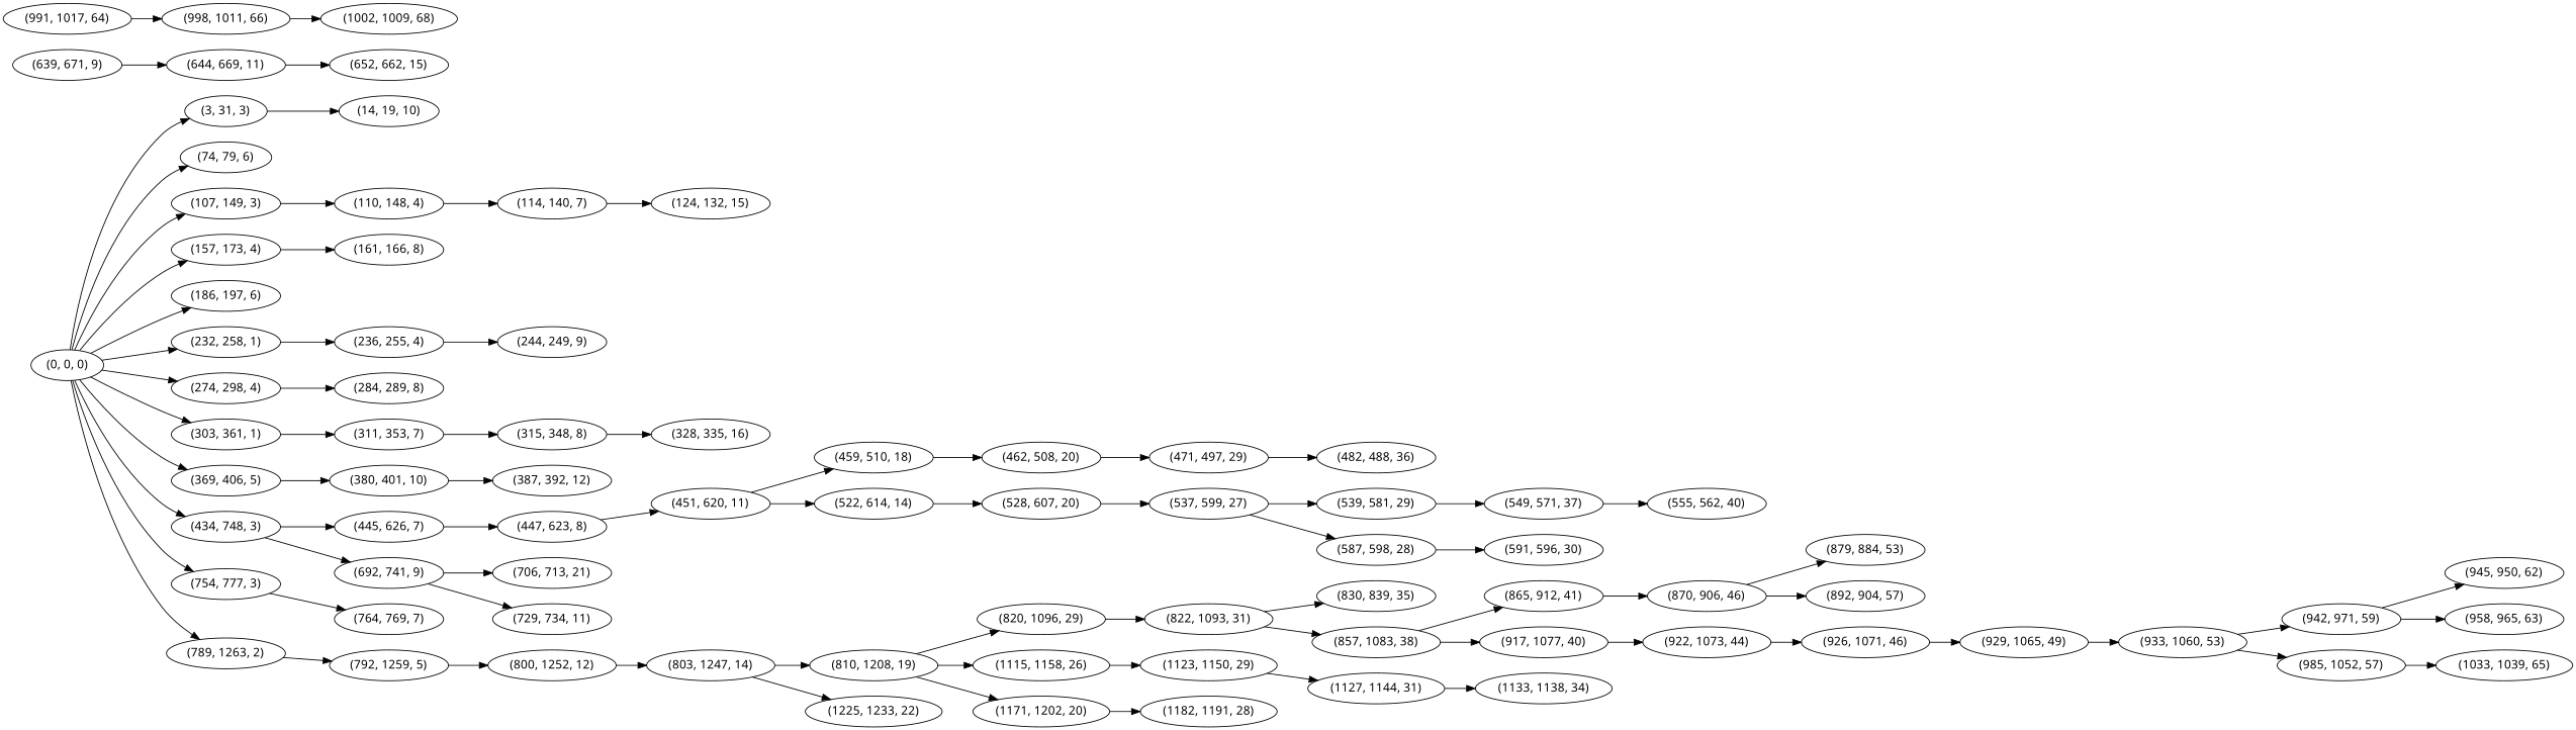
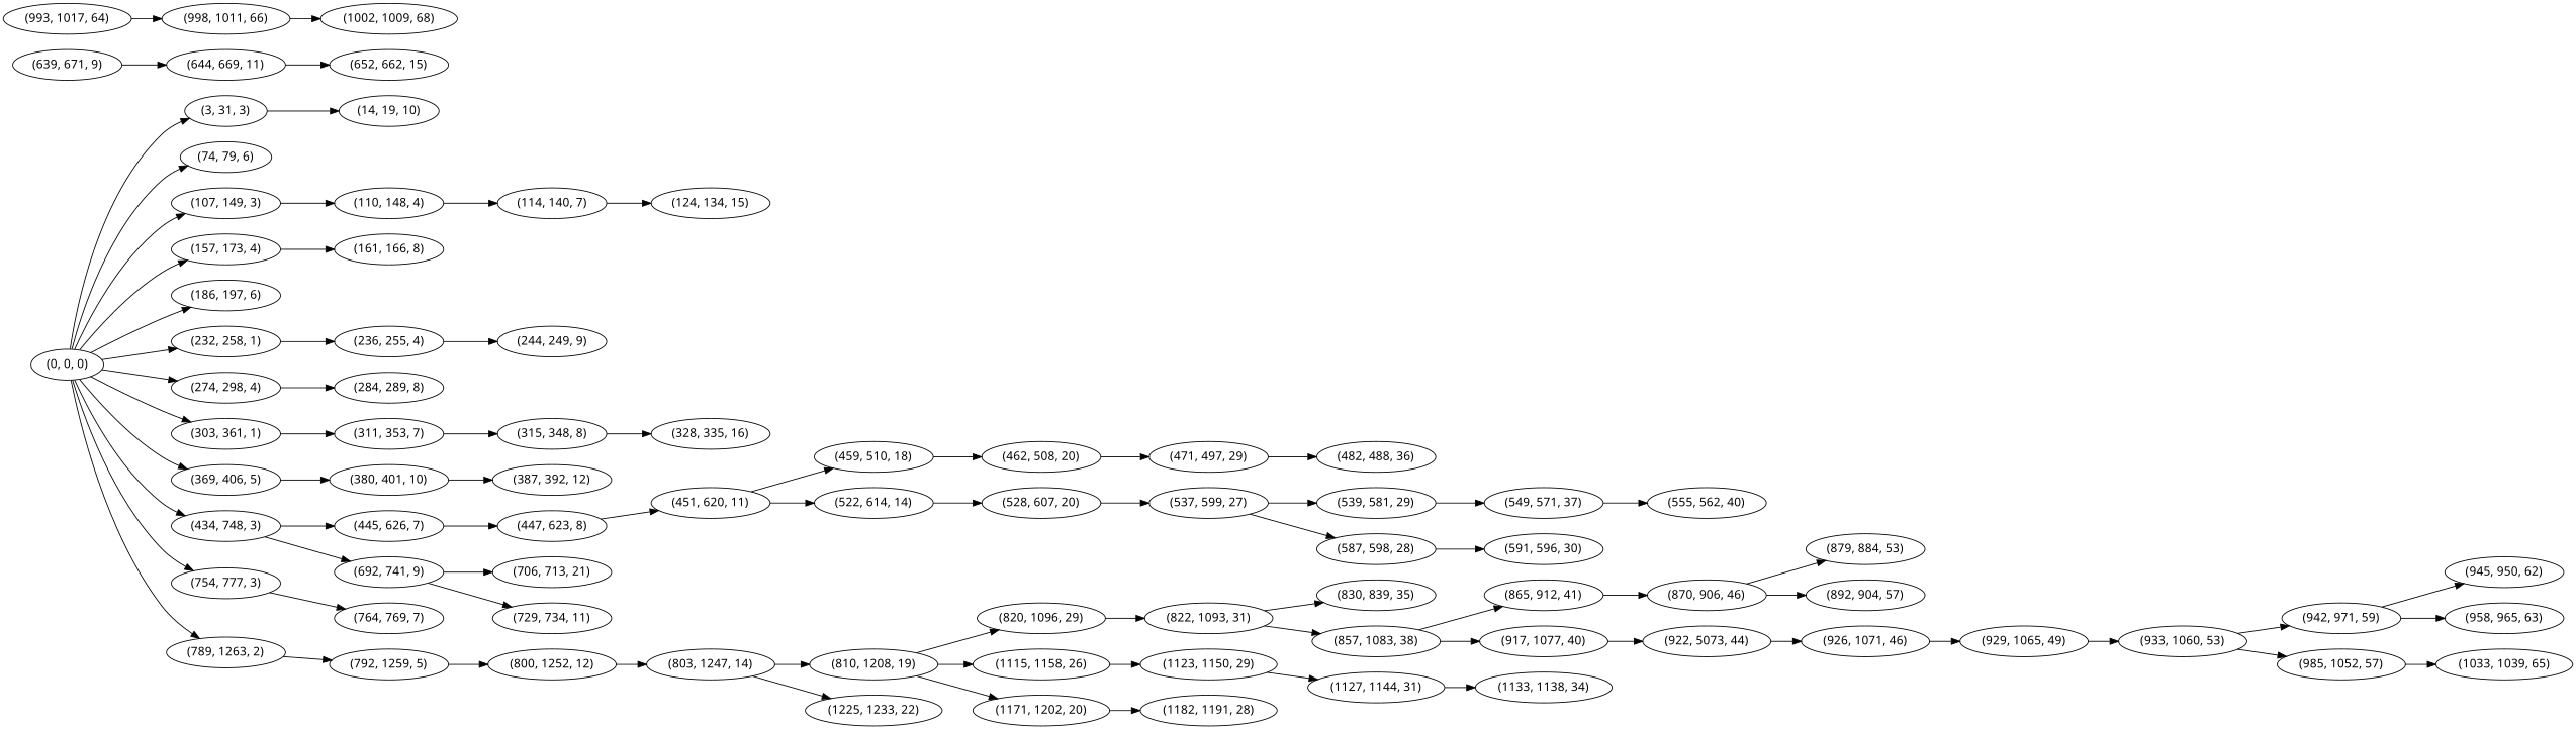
  digraph {
    fontname="Noto Sans"
    rankdir=LR
    node [fontname="Noto Sans"]
    edge [fontname="Noto Sans"]
    "(0, 0, 0)"
    "(3, 31, 3)"
    "(74, 79, 6)"
    "(107, 149, 3)"
    "(157, 173, 4)"
    "(186, 197, 6)"
    "(232, 258, 1)"
    "(274, 298, 4)"
    "(303, 361, 1)"
    "(369, 406, 5)"
    "(434, 748, 3)"
    "(754, 777, 3)"
    "(789, 1263, 2)"
    "(14, 19, 10)"
    "(110, 148, 4)"
    "(161, 166, 8)"
    "(236, 255, 4)"
    "(284, 289, 8)"
    "(311, 353, 7)"
    "(380, 401, 10)"
    "(445, 626, 7)"
    "(692, 741, 9)"
    "(764, 769, 7)"
    "(792, 1259, 5)"
    "(114, 140, 7)"
-   "(124, 132, 15)"
+   "(124, 132, 15)" [label="(124, 134, 15)"]
    "(244, 249, 9)"
    "(315, 348, 8)"
    "(328, 335, 16)"
    "(387, 392, 12)"
    "(447, 623, 8)"
    "(639, 671, 9)"
    "(644, 669, 11)"
    "(706, 713, 21)"
    "(729, 734, 11)"
    "(451, 620, 11)"
    "(459, 510, 18)"
    "(522, 614, 14)"
    "(462, 508, 20)"
    "(528, 607, 20)"
    "(471, 497, 29)"
    "(482, 488, 36)"
    "(537, 599, 27)"
    "(539, 581, 29)"
    "(587, 598, 28)"
    "(549, 571, 37)"
    "(591, 596, 30)"
    "(555, 562, 40)"
    "(652, 662, 15)"
    "(800, 1252, 12)"
    "(803, 1247, 14)"
    "(810, 1208, 19)"
    "(1225, 1233, 22)"
    "(820, 1096, 29)"
    "(1115, 1158, 26)"
    "(1171, 1202, 20)"
    "(822, 1093, 31)"
    "(1123, 1150, 29)"
    "(1182, 1191, 28)"
    "(830, 839, 35)"
    "(857, 1083, 38)"
    "(865, 912, 41)"
    "(917, 1077, 40)"
    "(870, 906, 46)"
-   "(922, 1073, 44)"
+   "(922, 1073, 44)" [label="(922, 5073, 44)"]
    "(879, 884, 53)"
    n67 [label="(892, 904, 57)"]
    "(926, 1071, 46)"
    "(929, 1065, 49)"
    "(933, 1060, 53)"
    "(942, 971, 59)"
    "(985, 1052, 57)"
    "(945, 950, 62)"
    "(958, 965, 63)"
    "(1033, 1039, 65)"
-   "(993, 1017, 64)" [label="(991, 1017, 64)"]
+   "(993, 1017, 64)"
    "(998, 1011, 66)"
    "(1002, 1009, 68)"
    "(1127, 1144, 31)"
    "(1133, 1138, 34)"
    "(0, 0, 0)" -> "(3, 31, 3)"
    "(0, 0, 0)" -> "(74, 79, 6)"
    "(0, 0, 0)" -> "(107, 149, 3)"
    "(0, 0, 0)" -> "(157, 173, 4)"
    "(0, 0, 0)" -> "(186, 197, 6)"
    "(0, 0, 0)" -> "(232, 258, 1)"
    "(0, 0, 0)" -> "(274, 298, 4)"
    "(0, 0, 0)" -> "(303, 361, 1)"
    "(0, 0, 0)" -> "(369, 406, 5)"
    "(0, 0, 0)" -> "(434, 748, 3)"
    "(0, 0, 0)" -> "(754, 777, 3)"
    "(0, 0, 0)" -> "(789, 1263, 2)"
    "(3, 31, 3)" -> "(14, 19, 10)"
    "(107, 149, 3)" -> "(110, 148, 4)"
    "(157, 173, 4)" -> "(161, 166, 8)"
    "(232, 258, 1)" -> "(236, 255, 4)"
    "(274, 298, 4)" -> "(284, 289, 8)"
    "(303, 361, 1)" -> "(311, 353, 7)"
    "(369, 406, 5)" -> "(380, 401, 10)"
    "(434, 748, 3)" -> "(445, 626, 7)"
    "(434, 748, 3)" -> "(692, 741, 9)"
    "(754, 777, 3)" -> "(764, 769, 7)"
    "(789, 1263, 2)" -> "(792, 1259, 5)"
    "(110, 148, 4)" -> "(114, 140, 7)"
    "(236, 255, 4)" -> "(244, 249, 9)"
    "(311, 353, 7)" -> "(315, 348, 8)"
    "(380, 401, 10)" -> "(387, 392, 12)"
    "(445, 626, 7)" -> "(447, 623, 8)"
    "(692, 741, 9)" -> "(706, 713, 21)"
    "(692, 741, 9)" -> "(729, 734, 11)"
    "(792, 1259, 5)" -> "(800, 1252, 12)"
    "(114, 140, 7)" -> "(124, 132, 15)"
    "(315, 348, 8)" -> "(328, 335, 16)"
    "(447, 623, 8)" -> "(451, 620, 11)"
    "(639, 671, 9)" -> "(644, 669, 11)"
    "(644, 669, 11)" -> "(652, 662, 15)"
    "(451, 620, 11)" -> "(459, 510, 18)"
    "(451, 620, 11)" -> "(522, 614, 14)"
    "(459, 510, 18)" -> "(462, 508, 20)"
    "(522, 614, 14)" -> "(528, 607, 20)"
    "(462, 508, 20)" -> "(471, 497, 29)"
    "(528, 607, 20)" -> "(537, 599, 27)"
    "(471, 497, 29)" -> "(482, 488, 36)"
    "(537, 599, 27)" -> "(539, 581, 29)"
    "(537, 599, 27)" -> "(587, 598, 28)"
    "(539, 581, 29)" -> "(549, 571, 37)"
    "(587, 598, 28)" -> "(591, 596, 30)"
    "(549, 571, 37)" -> "(555, 562, 40)"
    "(800, 1252, 12)" -> "(803, 1247, 14)"
    "(803, 1247, 14)" -> "(810, 1208, 19)"
    "(803, 1247, 14)" -> "(1225, 1233, 22)"
    "(810, 1208, 19)" -> "(820, 1096, 29)"
    "(810, 1208, 19)" -> "(1115, 1158, 26)"
    "(810, 1208, 19)" -> "(1171, 1202, 20)"
    "(820, 1096, 29)" -> "(822, 1093, 31)"
    "(1115, 1158, 26)" -> "(1123, 1150, 29)"
    "(1171, 1202, 20)" -> "(1182, 1191, 28)"
    "(822, 1093, 31)" -> "(830, 839, 35)"
    "(822, 1093, 31)" -> "(857, 1083, 38)"
    "(1123, 1150, 29)" -> "(1127, 1144, 31)"
    "(857, 1083, 38)" -> "(865, 912, 41)"
    "(857, 1083, 38)" -> "(917, 1077, 40)"
    "(865, 912, 41)" -> "(870, 906, 46)"
    "(917, 1077, 40)" -> "(922, 1073, 44)"
    "(870, 906, 46)" -> "(879, 884, 53)"
    "(870, 906, 46)" -> n67
    "(922, 1073, 44)" -> "(926, 1071, 46)"
    "(926, 1071, 46)" -> "(929, 1065, 49)"
    "(929, 1065, 49)" -> "(933, 1060, 53)"
    "(933, 1060, 53)" -> "(942, 971, 59)"
    "(933, 1060, 53)" -> "(985, 1052, 57)"
    "(942, 971, 59)" -> "(945, 950, 62)"
    "(942, 971, 59)" -> "(958, 965, 63)"
    "(985, 1052, 57)" -> "(1033, 1039, 65)"
    "(993, 1017, 64)" -> "(998, 1011, 66)"
    "(998, 1011, 66)" -> "(1002, 1009, 68)"
    "(1127, 1144, 31)" -> "(1133, 1138, 34)"
  }
